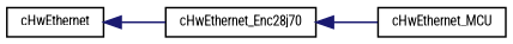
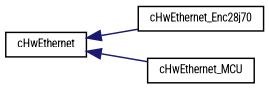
  digraph {
    fontname="Roboto Condensed"
    rankdir=LR
    node [color=black fillcolor=white fontname="Roboto Condensed" fontsize=8 shape=record style=filled]
    edge [color=midnightblue dir=back fontname="Roboto Condensed" fontsize=8 labelfontname=Sans labelfontsize=8 style=solid]
    n1 [height=0.2 label=cHwEthernet width=0.4]
    n2 [height=0.2 label=cHwEthernet_Enc28j70 width=0.4]
    n3 [height=0.2 label=cHwEthernet_MCU width=0.4]
    n1 -> n2
-   n2 -> n3
+   n1 -> n3
  }
